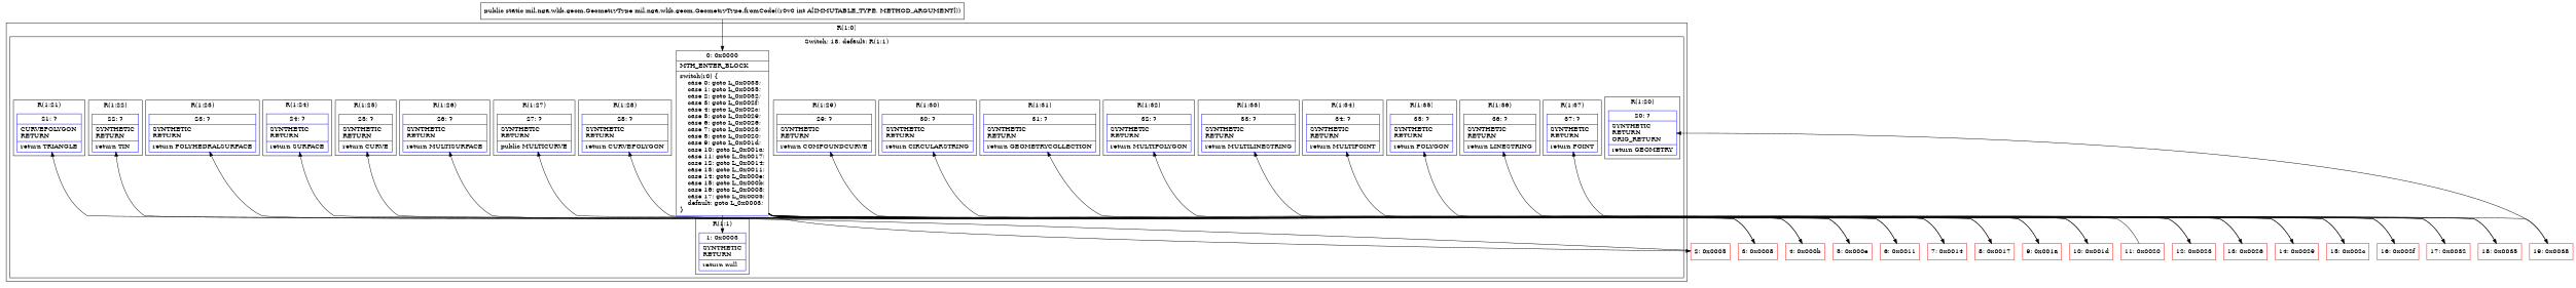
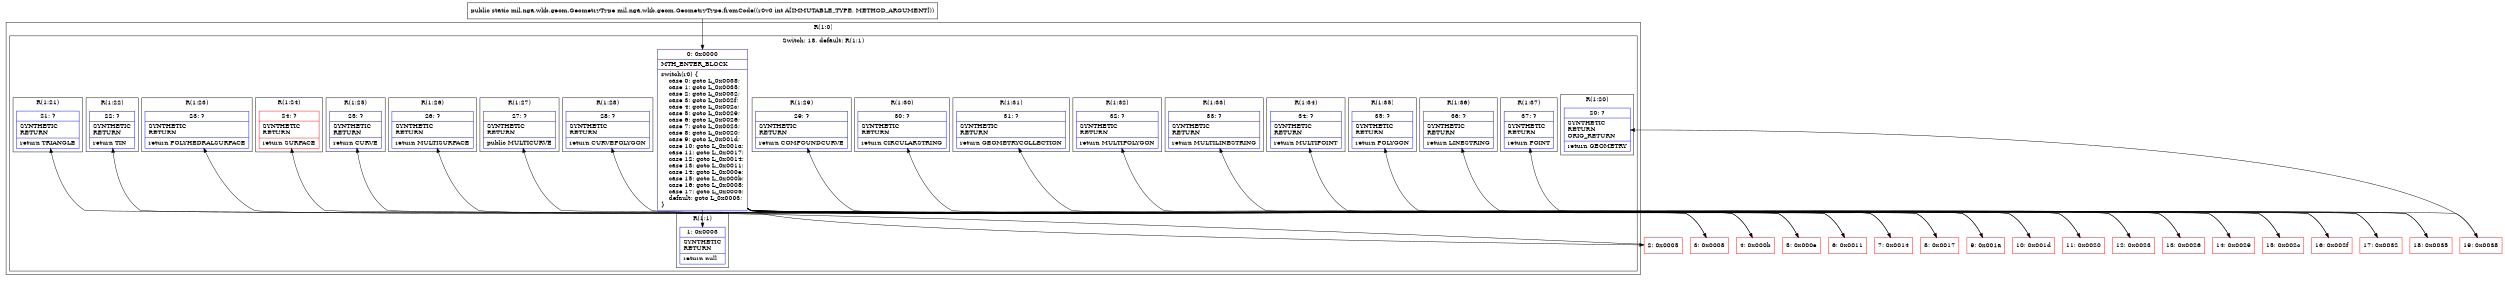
  digraph {
    node [color=blue shape=record]
    n1 [label="{20\:\ ?|SYNTHETIC\lRETURN\lORIG_RETURN\l|return GEOMETRY\l}"]
    n2 [label="{37\:\ ?|SYNTHETIC\lRETURN\l|return POINT\l}"]
    n3 [label="{36\:\ ?|SYNTHETIC\lRETURN\l|return LINESTRING\l}"]
    n4 [label="{35\:\ ?|SYNTHETIC\lRETURN\l|return POLYGON\l}"]
    n5 [label="{34\:\ ?|SYNTHETIC\lRETURN\l|return MULTIPOINT\l}"]
    n6 [label="{33\:\ ?|SYNTHETIC\lRETURN\l|return MULTILINESTRING\l}"]
    n7 [label="{32\:\ ?|SYNTHETIC\lRETURN\l|return MULTIPOLYGON\l}"]
    n8 [label="{31\:\ ?|SYNTHETIC\lRETURN\l|return GEOMETRYCOLLECTION\l}"]
    n9 [label="{30\:\ ?|SYNTHETIC\lRETURN\l|return CIRCULARSTRING\l}"]
    n10 [label="{29\:\ ?|SYNTHETIC\lRETURN\l|return COMPOUNDCURVE\l}"]
    n11 [label="{28\:\ ?|SYNTHETIC\lRETURN\l|return CURVEPOLYGON\l}"]
    n12 [label="{27\:\ ?|SYNTHETIC\lRETURN\l|public MULTICURVE\l}"]
    n13 [label="{26\:\ ?|SYNTHETIC\lRETURN\l|return MULTISURFACE\l}"]
    n14 [label="{25\:\ ?|SYNTHETIC\lRETURN\l|return CURVE\l}"]
-   n15 [label="{24\:\ ?|SYNTHETIC\lRETURN\l|return SURFACE\l}"]
+   n15 [color=red label="{24\:\ ?|SYNTHETIC\lRETURN\l|return SURFACE\l}"]
    n16 [label="{23\:\ ?|SYNTHETIC\lRETURN\l|return POLYHEDRALSURFACE\l}"]
    n17 [label="{22\:\ ?|SYNTHETIC\lRETURN\l|return TIN\l}"]
-   n18 [label="{21\:\ ?|CURVEPOLYGON\lRETURN\l|return TRIANGLE\l}"]
+   n18 [label="{21\:\ ?|SYNTHETIC\lRETURN\l|return TRIANGLE\l}"]
    n19 [label="{1\:\ 0x0003|SYNTHETIC\lRETURN\l|return null\l}"]
    n20 [label="{0\:\ 0x0000|MTH_ENTER_BLOCK\l|switch(r0) \{\l    case 0: goto L_0x0038;\l    case 1: goto L_0x0035;\l    case 2: goto L_0x0032;\l    case 3: goto L_0x002f;\l    case 4: goto L_0x002c;\l    case 5: goto L_0x0029;\l    case 6: goto L_0x0026;\l    case 7: goto L_0x0023;\l    case 8: goto L_0x0020;\l    case 9: goto L_0x001d;\l    case 10: goto L_0x001a;\l    case 11: goto L_0x0017;\l    case 12: goto L_0x0014;\l    case 13: goto L_0x0011;\l    case 14: goto L_0x000e;\l    case 15: goto L_0x000b;\l    case 16: goto L_0x0008;\l    case 17: goto L_0x0005;\l    default: goto L_0x0003;\l\}\l}"]
    n21 [color=red label="{2\:\ 0x0005}"]
    n22 [color=red label="{3\:\ 0x0008}"]
    n23 [color=red label="{4\:\ 0x000b}"]
    n24 [color=red label="{5\:\ 0x000e}"]
    n25 [color=red label="{6\:\ 0x0011}"]
    n26 [color=red label="{7\:\ 0x0014}"]
    n27 [color=red label="{8\:\ 0x0017}"]
    n28 [color=red label="{9\:\ 0x001a}"]
    n29 [color=red label="{10\:\ 0x001d}"]
    n30 [color=red label="{11\:\ 0x0020}"]
    n31 [color=red label="{12\:\ 0x0023}"]
    n32 [color=red label="{13\:\ 0x0026}"]
    n33 [color=red label="{14\:\ 0x0029}"]
    n34 [color=red label="{15\:\ 0x002c}"]
    n35 [color=red label="{16\:\ 0x002f}"]
    n36 [color=red label="{17\:\ 0x0032}"]
    n37 [color=red label="{18\:\ 0x0035}"]
    n38 [color=red label="{19\:\ 0x0038}"]
    n39 [label="{public static mil.nga.wkb.geom.GeometryType mil.nga.wkb.geom.GeometryType.fromCode((r0v0 int A[IMMUTABLE_TYPE, METHOD_ARGUMENT])) }" color=""]
    subgraph cluster_1 {
      label="R(1:0)"
      subgraph cluster_2 {
        label="Switch: 18, default: R(1:1)"
        n20
        subgraph cluster_3 {
          label="R(1:20)"
          n1
        }
        subgraph cluster_4 {
          label="R(1:37)"
          n2
        }
        subgraph cluster_5 {
          label="R(1:36)"
          n3
        }
        subgraph cluster_6 {
          label="R(1:35)"
          n4
        }
        subgraph cluster_7 {
          label="R(1:34)"
          n5
        }
        subgraph cluster_8 {
          label="R(1:33)"
          n6
        }
        subgraph cluster_9 {
          label="R(1:32)"
          n7
        }
        subgraph cluster_10 {
          label="R(1:31)"
          n8
        }
        subgraph cluster_11 {
          label="R(1:30)"
          n9
        }
        subgraph cluster_12 {
          label="R(1:29)"
          n10
        }
        subgraph cluster_13 {
          label="R(1:28)"
          n11
        }
        subgraph cluster_14 {
          label="R(1:27)"
          n12
        }
        subgraph cluster_15 {
          label="R(1:26)"
          n13
        }
        subgraph cluster_16 {
          label="R(1:25)"
          n14
        }
        subgraph cluster_17 {
          label="R(1:24)"
          n15
        }
        subgraph cluster_18 {
          label="R(1:23)"
          n16
        }
        subgraph cluster_19 {
          label="R(1:22)"
          n17
        }
        subgraph cluster_20 {
          label="R(1:21)"
          n18
        }
        subgraph cluster_21 {
          label="R(1:1)"
          n19
        }
      }
    }
    n20 -> n19
    n20 -> n21
    n20 -> n22
    n20 -> n23
    n20 -> n24
    n20 -> n25
    n20 -> n26
    n20 -> n27
    n20 -> n28
    n20 -> n29
+   n20 -> n30
    n20 -> n31
    n20 -> n32
    n20 -> n33
    n20 -> n34
    n20 -> n35
    n20 -> n36
    n20 -> n37
    n20 -> n38
    n21 -> n18
    n22 -> n17
    n23 -> n16
    n24 -> n15
    n25 -> n14
    n26 -> n13
    n27 -> n12
    n28 -> n11
    n29 -> n10
    n30 -> n9
    n31 -> n8
    n32 -> n7
    n33 -> n6
    n34 -> n5
    n35 -> n4
    n36 -> n3
    n37 -> n2
    n38 -> n1
    n39 -> n20
  }
